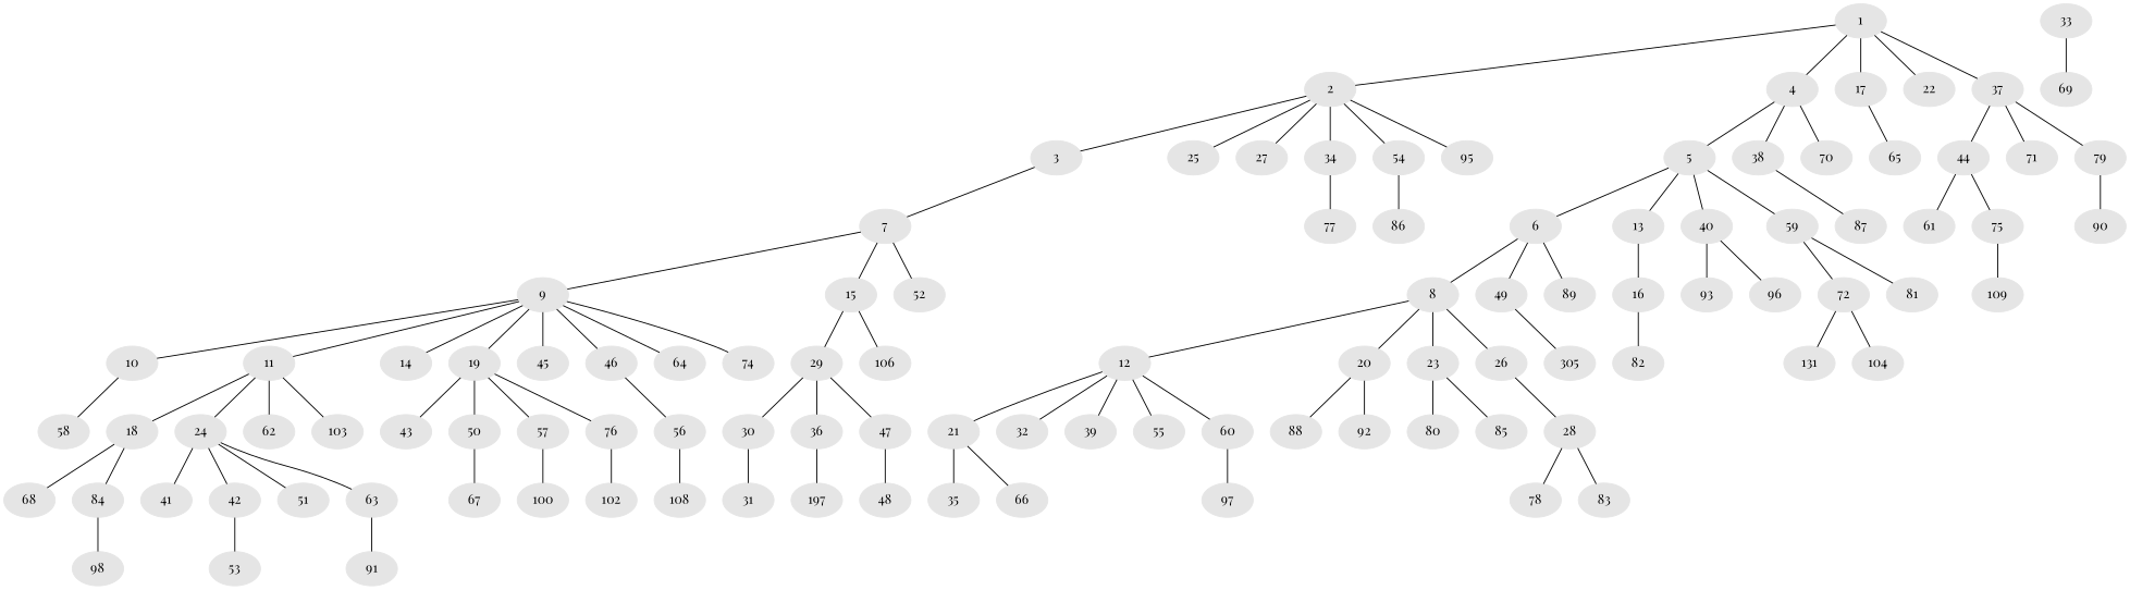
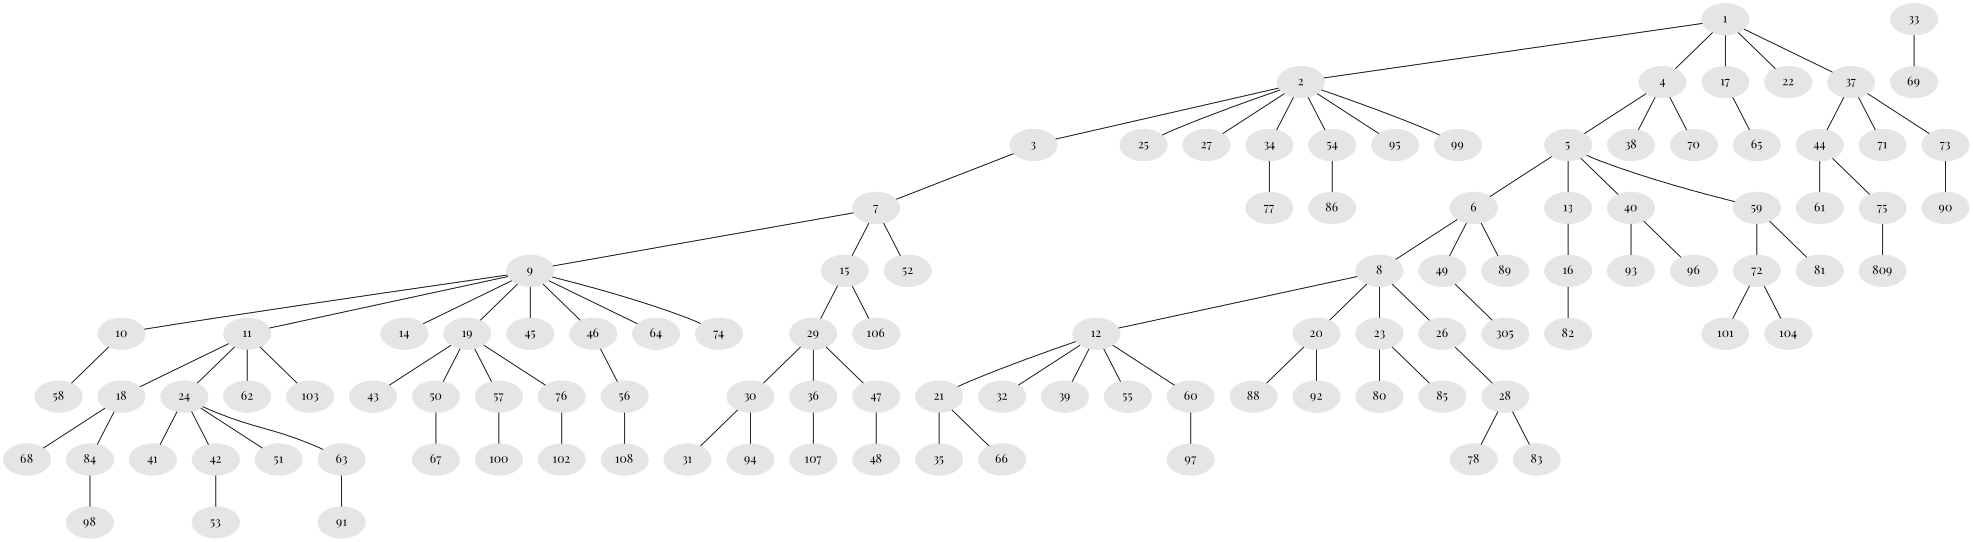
  graph {
    fontname="Playfair Display"
    node [color=gray90 fontname="Playfair Display" style=filled]
    edge [fontname="Playfair Display"]
    1
    2
    4
    17
    22
    37
    3
    25
    27
    34
    54
    95
+   99
    5
    38
    70
    65
    33
    69
    44
    71
-   73 [label=79]
+   73
    7
    77
    86
    9
    15
    52
    6
    13
    40
    59
-   87
    8
    49
    89
    16
    93
    96
    72
    81
    12
    20
    23
    26
    n46 [label=305]
    10
    11
    14
    19
    45
    46
    64
    74
    29
    106
    21
    32
    39
    55
    60
    88
    92
    80
    85
    28
    58
    18
    24
    62
    103
    43
    50
    57
    76
    56
    68
    84
    41
    42
    51
    63
    35
    66
    97
    82
    30
    36
    47
    98
    67
    100
    102
    53
    91
    78
    83
    31
-   107 [label=197]
+   94
+   107
    48
    61
    75
    90
-   109
+   109 [label=809]
    108
-   101 [label=131]
+   101
    104
    1 -- 2
    1 -- 4
    1 -- 17
    1 -- 22
    1 -- 37
    2 -- 3
    2 -- 25
    2 -- 27
    2 -- 34
    2 -- 54
    2 -- 95
+   2 -- 99
    4 -- 5
    4 -- 38
    4 -- 70
    17 -- 65
    37 -- 44
    37 -- 71
    37 -- 73
    3 -- 7
    34 -- 77
    54 -- 86
    5 -- 6
    5 -- 13
    5 -- 40
    5 -- 59
-   38 -- 87
    33 -- 69
    44 -- 61
    44 -- 75
    73 -- 90
    7 -- 9
    7 -- 15
    7 -- 52
    9 -- 10
    9 -- 11
    9 -- 14
    9 -- 19
    9 -- 45
    9 -- 46
    9 -- 64
    9 -- 74
    15 -- 29
    15 -- 106
    6 -- 8
    6 -- 49
    6 -- 89
    13 -- 16
    40 -- 93
    40 -- 96
    59 -- 72
    59 -- 81
    8 -- 12
    8 -- 20
    8 -- 23
    8 -- 26
    49 -- n46
    16 -- 82
    72 -- 101
    72 -- 104
    12 -- 21
    12 -- 32
    12 -- 39
    12 -- 55
    12 -- 60
    20 -- 88
    20 -- 92
    23 -- 80
    23 -- 85
    26 -- 28
    10 -- 58
    11 -- 18
    11 -- 24
    11 -- 62
    11 -- 103
    19 -- 43
    19 -- 50
    19 -- 57
    19 -- 76
    46 -- 56
    29 -- 30
    29 -- 36
    29 -- 47
    21 -- 35
    21 -- 66
    60 -- 97
    28 -- 78
    28 -- 83
    18 -- 68
    18 -- 84
    24 -- 41
    24 -- 42
    24 -- 51
    24 -- 63
    50 -- 67
    57 -- 100
    76 -- 102
    56 -- 108
    84 -- 98
    42 -- 53
    63 -- 91
    30 -- 31
+   30 -- 94
    36 -- 107
    47 -- 48
    75 -- 109
  }
